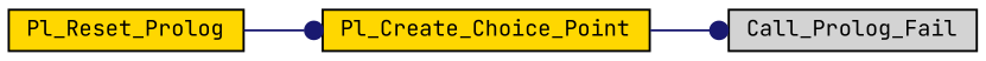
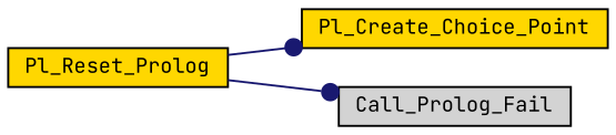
  digraph {
    fontname="JetBrains Mono"
    rankdir=LR
    node [color=black fillcolor=gold fontname="JetBrains Mono" fontsize=10 shape=record style=filled]
    edge [arrowhead=dot color=midnightblue fontname="JetBrains Mono" fontsize=10 labelfontname=Helvetica labelfontsize=10 style=solid]
    n1 [fontcolor=black height=0.2 label=Pl_Reset_Prolog width=0.4]
    n2 [height=0.2 label=Pl_Create_Choice_Point width=0.4]
    n3 [fillcolor=lightgrey height=0.2 label=Call_Prolog_Fail width=0.4]
    n1 -> n2
-   n2 -> n3
+   n1 -> n3
  }
